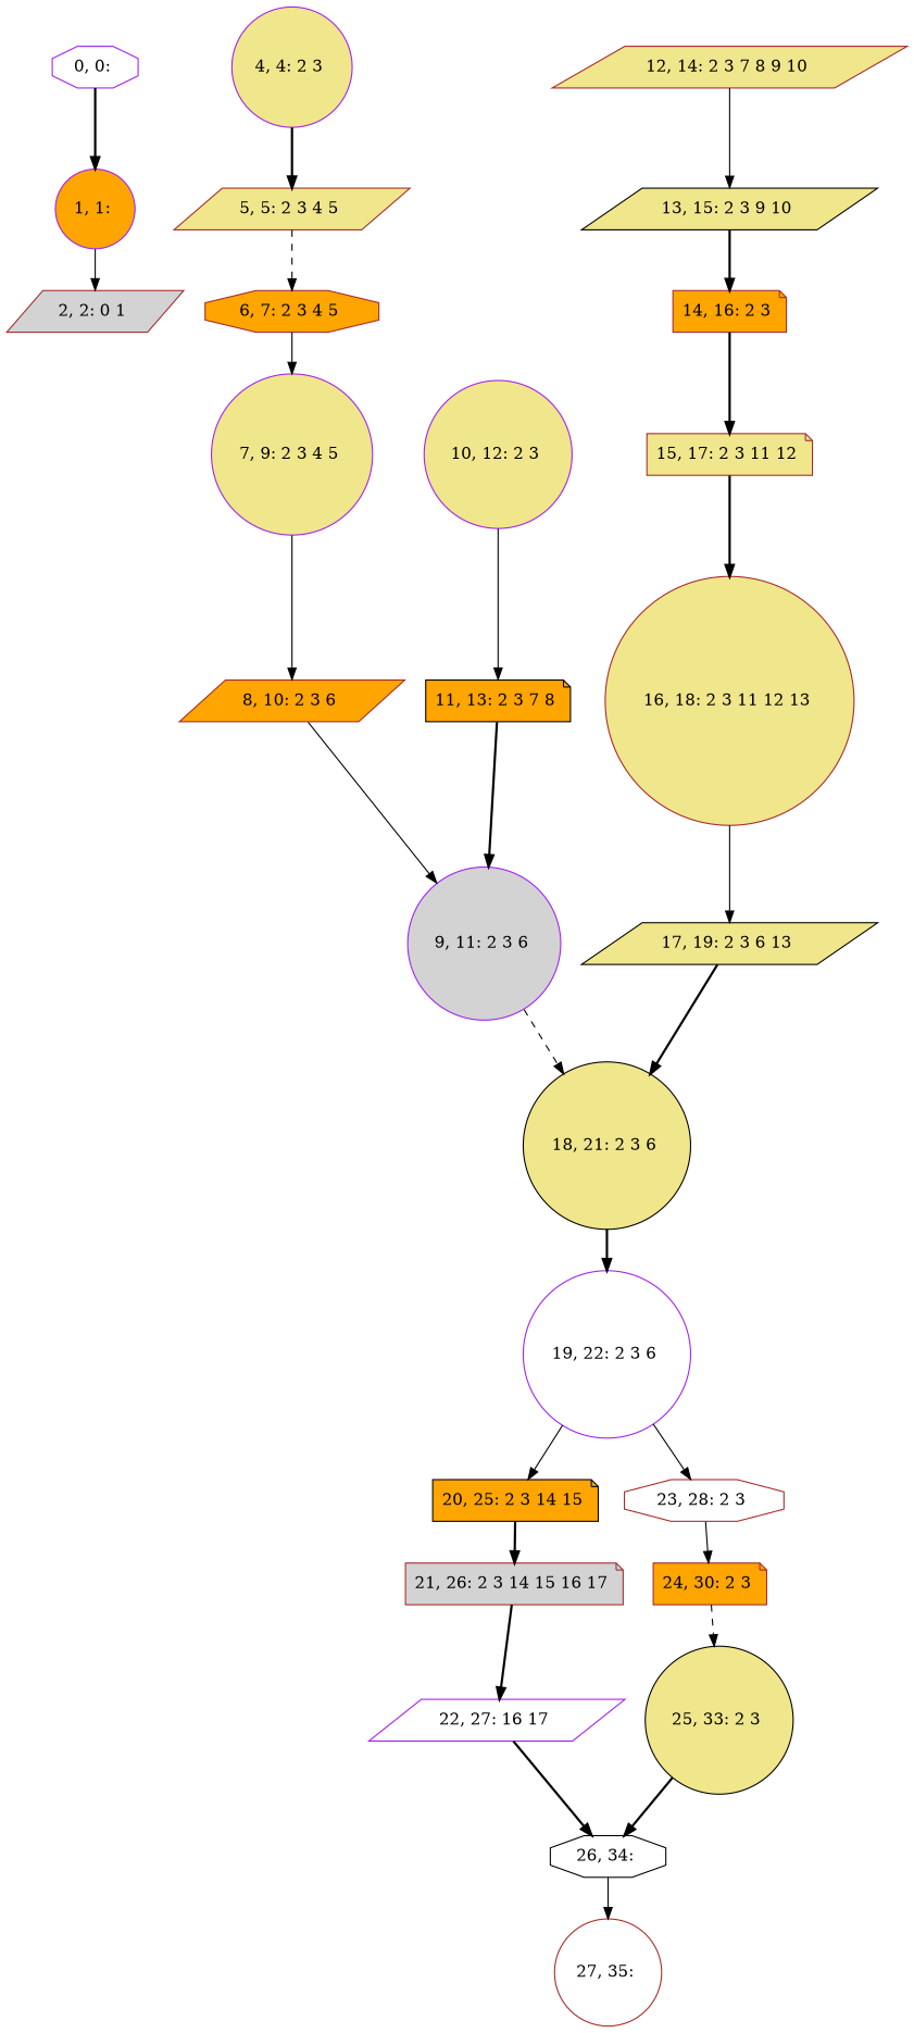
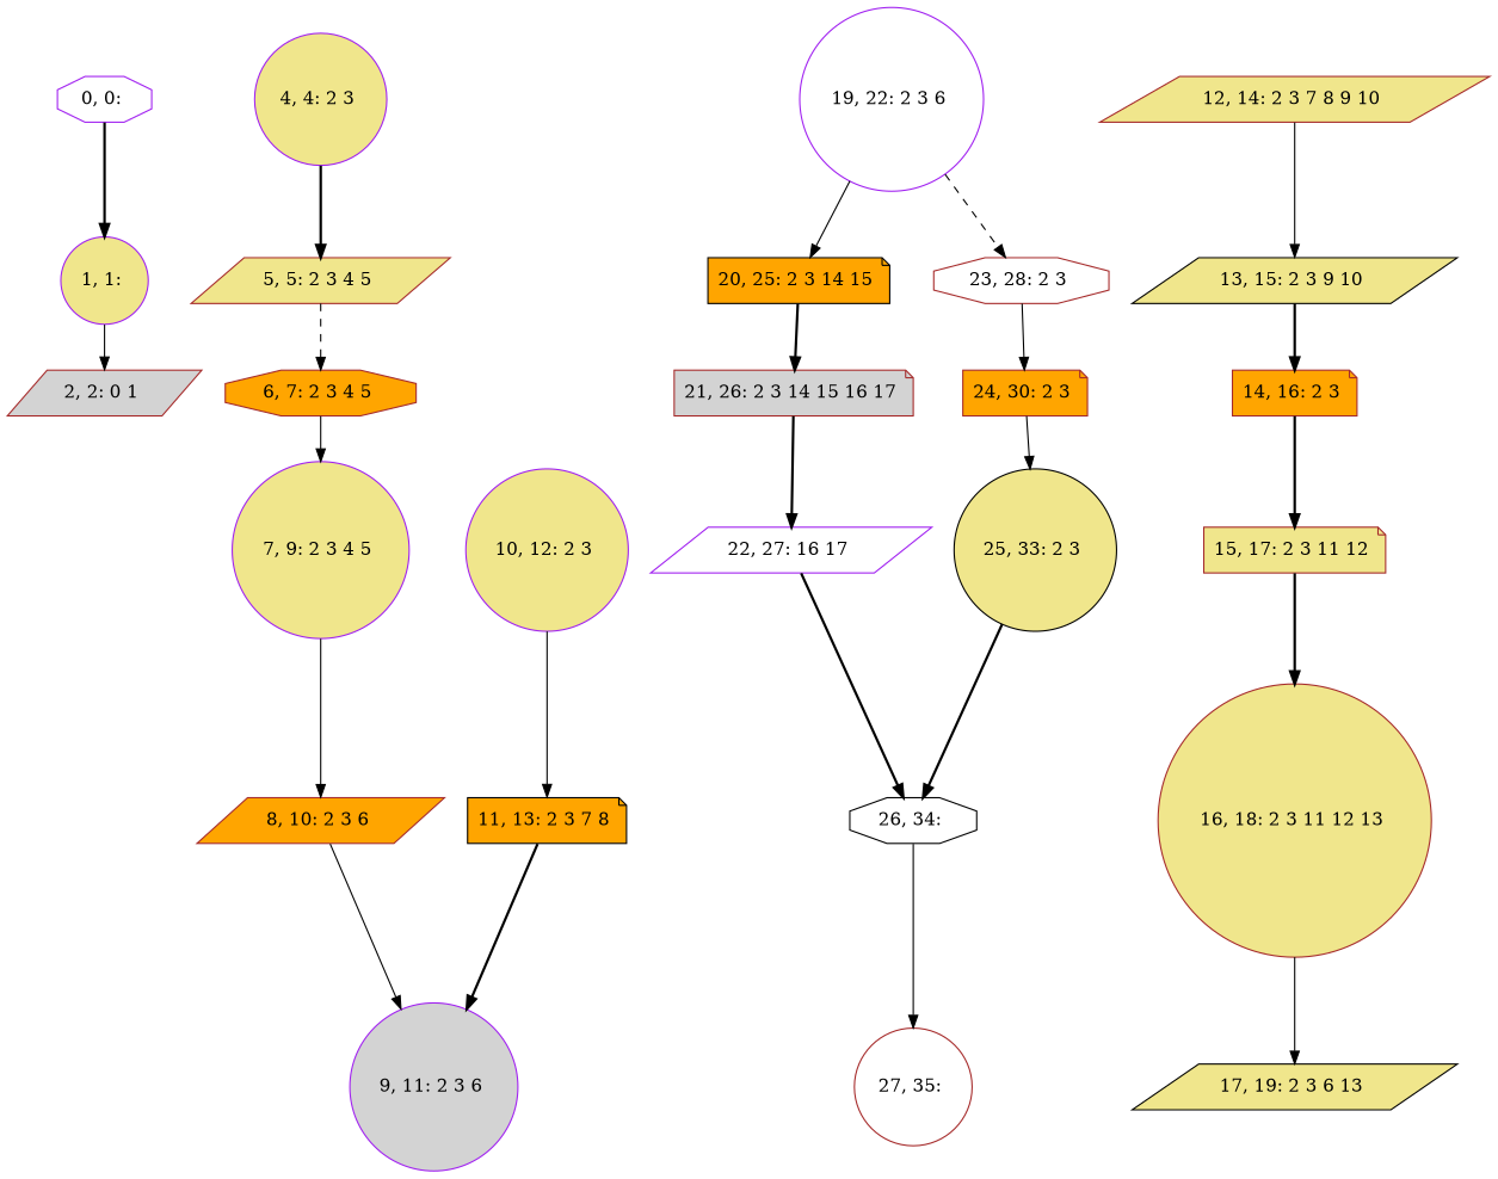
  digraph {
    node [color=brown fillcolor=khaki shape=circle style=filled]
    edge [style=bold]
    n1 [color=purple fillcolor=white label="0, 0: " shape=octagon]
-   n2 [color=purple fillcolor=orange label="1, 1: "]
+   n2 [color=purple label="1, 1: "]
    n3 [fillcolor=lightgrey label="2, 2: 0 1 " shape=parallelogram]
    n4 [color=purple label="4, 4: 2 3 "]
    n5 [label="5, 5: 2 3 4 5 " shape=parallelogram]
    n6 [fillcolor=orange label="6, 7: 2 3 4 5 " shape=octagon]
    n7 [color=purple label="7, 9: 2 3 4 5 "]
    n8 [fillcolor=orange label="8, 10: 2 3 6 " shape=parallelogram]
    n9 [color=purple fillcolor=lightgrey label="9, 11: 2 3 6 "]
    n10 [color=purple label="10, 12: 2 3 "]
    n11 [color=black fillcolor=orange label="11, 13: 2 3 7 8 " shape=note]
-   n12 [color=black label="18, 21: 2 3 6 "]
    n13 [color=purple fillcolor=white label="19, 22: 2 3 6 "]
    n14 [label="12, 14: 2 3 7 8 9 10 " shape=parallelogram]
    n15 [color=black label="13, 15: 2 3 9 10 " shape=parallelogram]
    n16 [fillcolor=orange label="14, 16: 2 3 " shape=note]
    n17 [label="15, 17: 2 3 11 12 " shape=note]
    n18 [label="16, 18: 2 3 11 12 13 "]
    n19 [color=black label="17, 19: 2 3 6 13 " shape=parallelogram]
    n20 [color=black fillcolor=orange label="20, 25: 2 3 14 15 " shape=note]
    n21 [fillcolor=white label="23, 28: 2 3 " shape=octagon]
    n22 [fillcolor=lightgrey label="21, 26: 2 3 14 15 16 17 " shape=note]
    n23 [fillcolor=orange label="24, 30: 2 3 " shape=note]
    n24 [color=purple fillcolor=white label="22, 27: 16 17 " shape=parallelogram]
    n25 [color=black fillcolor=white label="26, 34: " shape=octagon]
    n26 [fillcolor=white label="27, 35: "]
    n27 [color=black label="25, 33: 2 3 "]
    n1 -> n2
    n2 -> n3 [style=solid]
    n4 -> n5
    n5 -> n6 [style=dashed]
    n6 -> n7 [style=solid]
    n7 -> n8 [style=solid]
    n8 -> n9 [style=solid]
-   n9 -> n12 [style=dashed]
    n10 -> n11 [style=solid]
    n11 -> n9
-   n12 -> n13
    n13 -> n20 [style=solid]
-   n13 -> n21 [style=solid]
+   n13 -> n21 [style=dashed]
    n14 -> n15 [style=solid]
    n15 -> n16
    n16 -> n17
    n17 -> n18
    n18 -> n19 [style=solid]
-   n19 -> n12
    n20 -> n22
    n21 -> n23 [style=solid]
    n22 -> n24
-   n23 -> n27 [style=dashed]
+   n23 -> n27 [style=solid]
    n24 -> n25
    n25 -> n26 [style=solid]
    n27 -> n25
  }
